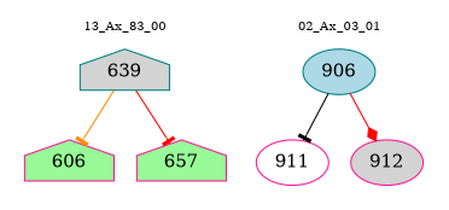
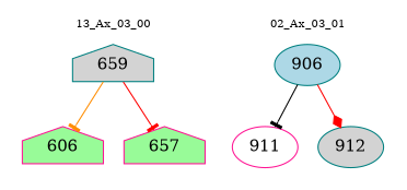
  digraph {
    node [color=teal fillcolor=lightgrey shape=house style=filled]
    edge [arrowhead=tee color=red]
-   n1 [label=639]
+   n1 [label=659]
    n2 [color=deeppink fillcolor=palegreen label=606]
    n3 [color=deeppink fillcolor=palegreen label=657]
    n4 [fillcolor=lightblue label=906 shape=ellipse]
    n5 [color=deeppink fillcolor=white label=911 shape=ellipse]
-   n6 [color=deeppink label=912 shape=ellipse]
+   n6 [label=912 shape=ellipse]
    subgraph cluster_1 {
      color=white
      fontsize=10
-     label="13_Ax_83_00"
+     label="13_Ax_03_00"
      n1
      n2
      n3
    }
    subgraph cluster_2 {
      color=white
      fontsize=10
      label="02_Ax_03_01"
      n4
      n5
      n6
    }
    n1 -> n2 [color=darkorange]
    n1 -> n3
    n4 -> n5 [color=black]
    n4 -> n6 [arrowhead=diamond]
  }
